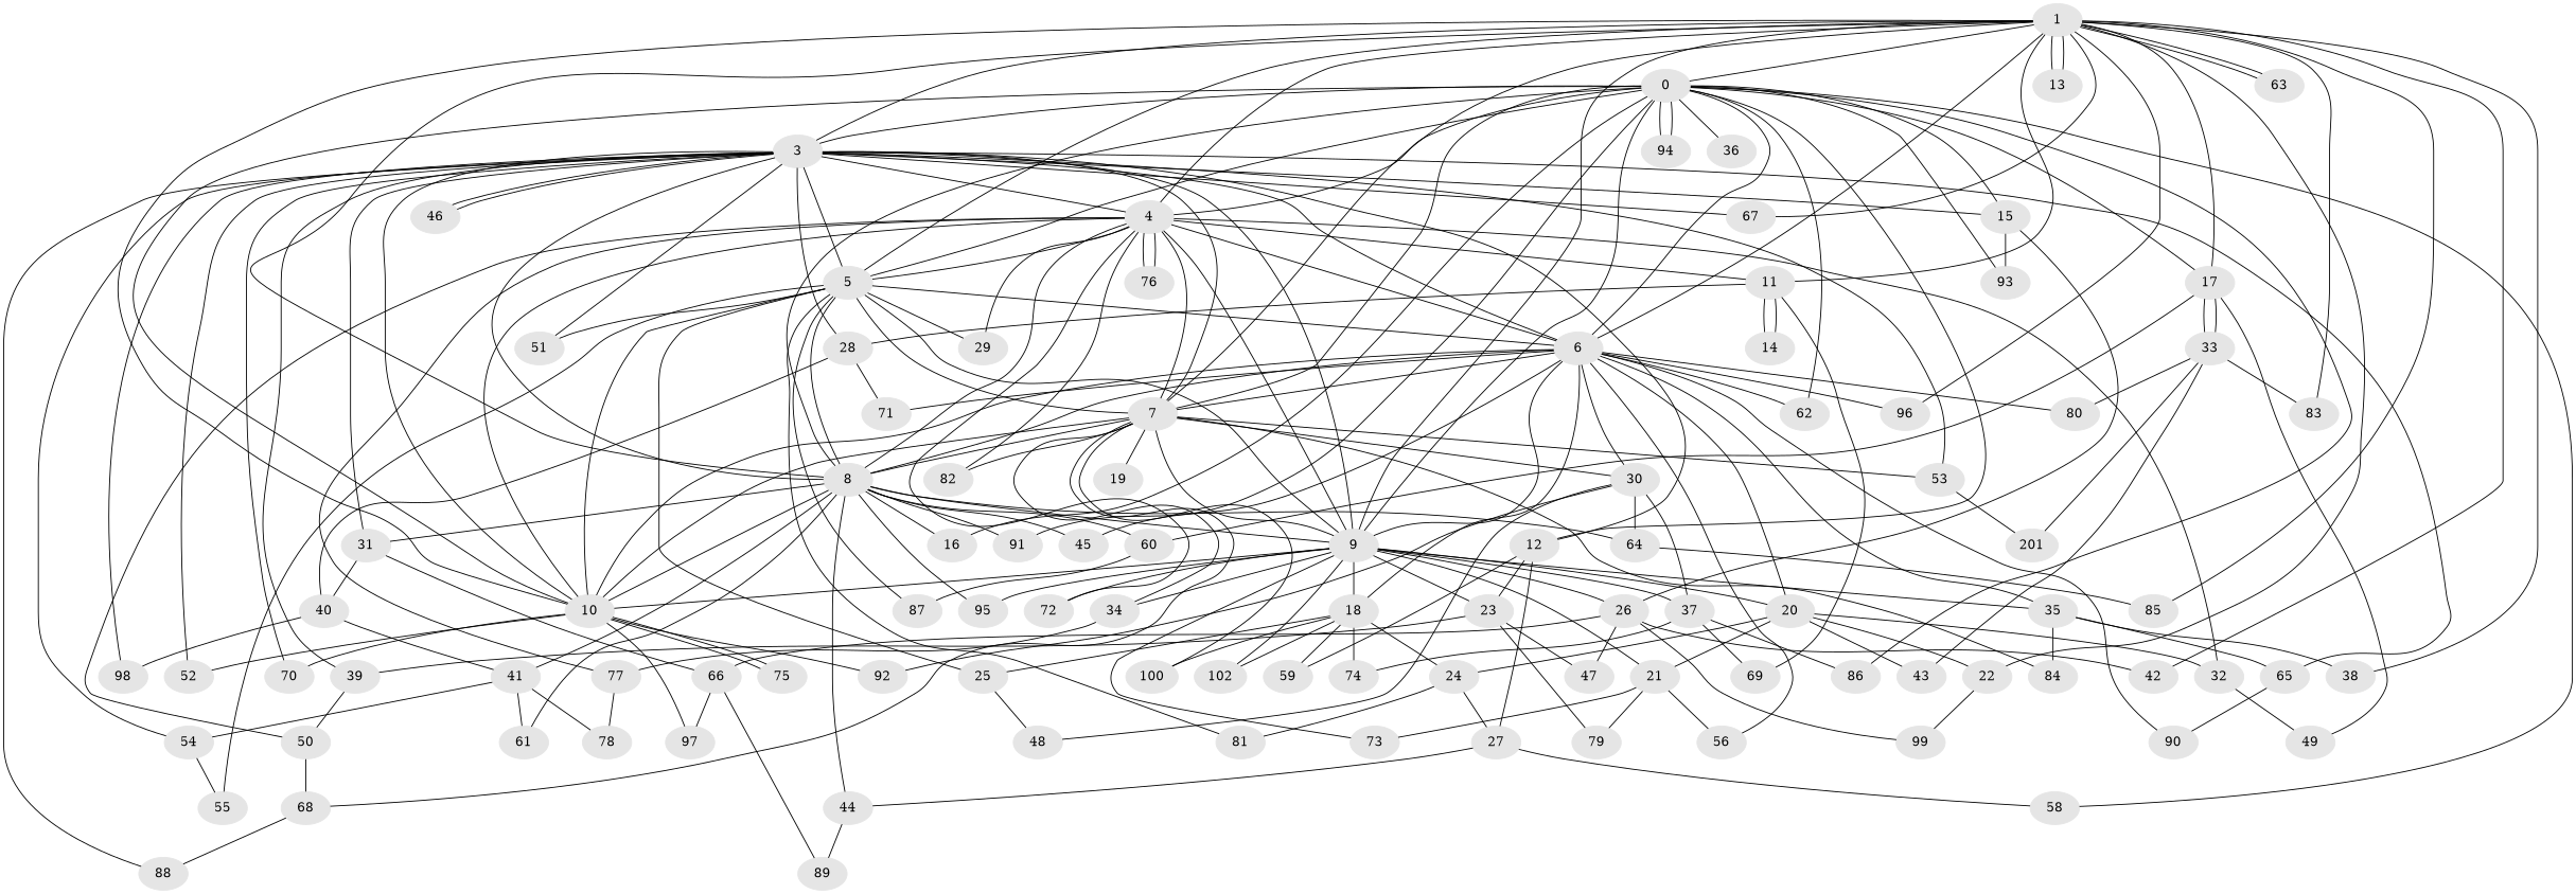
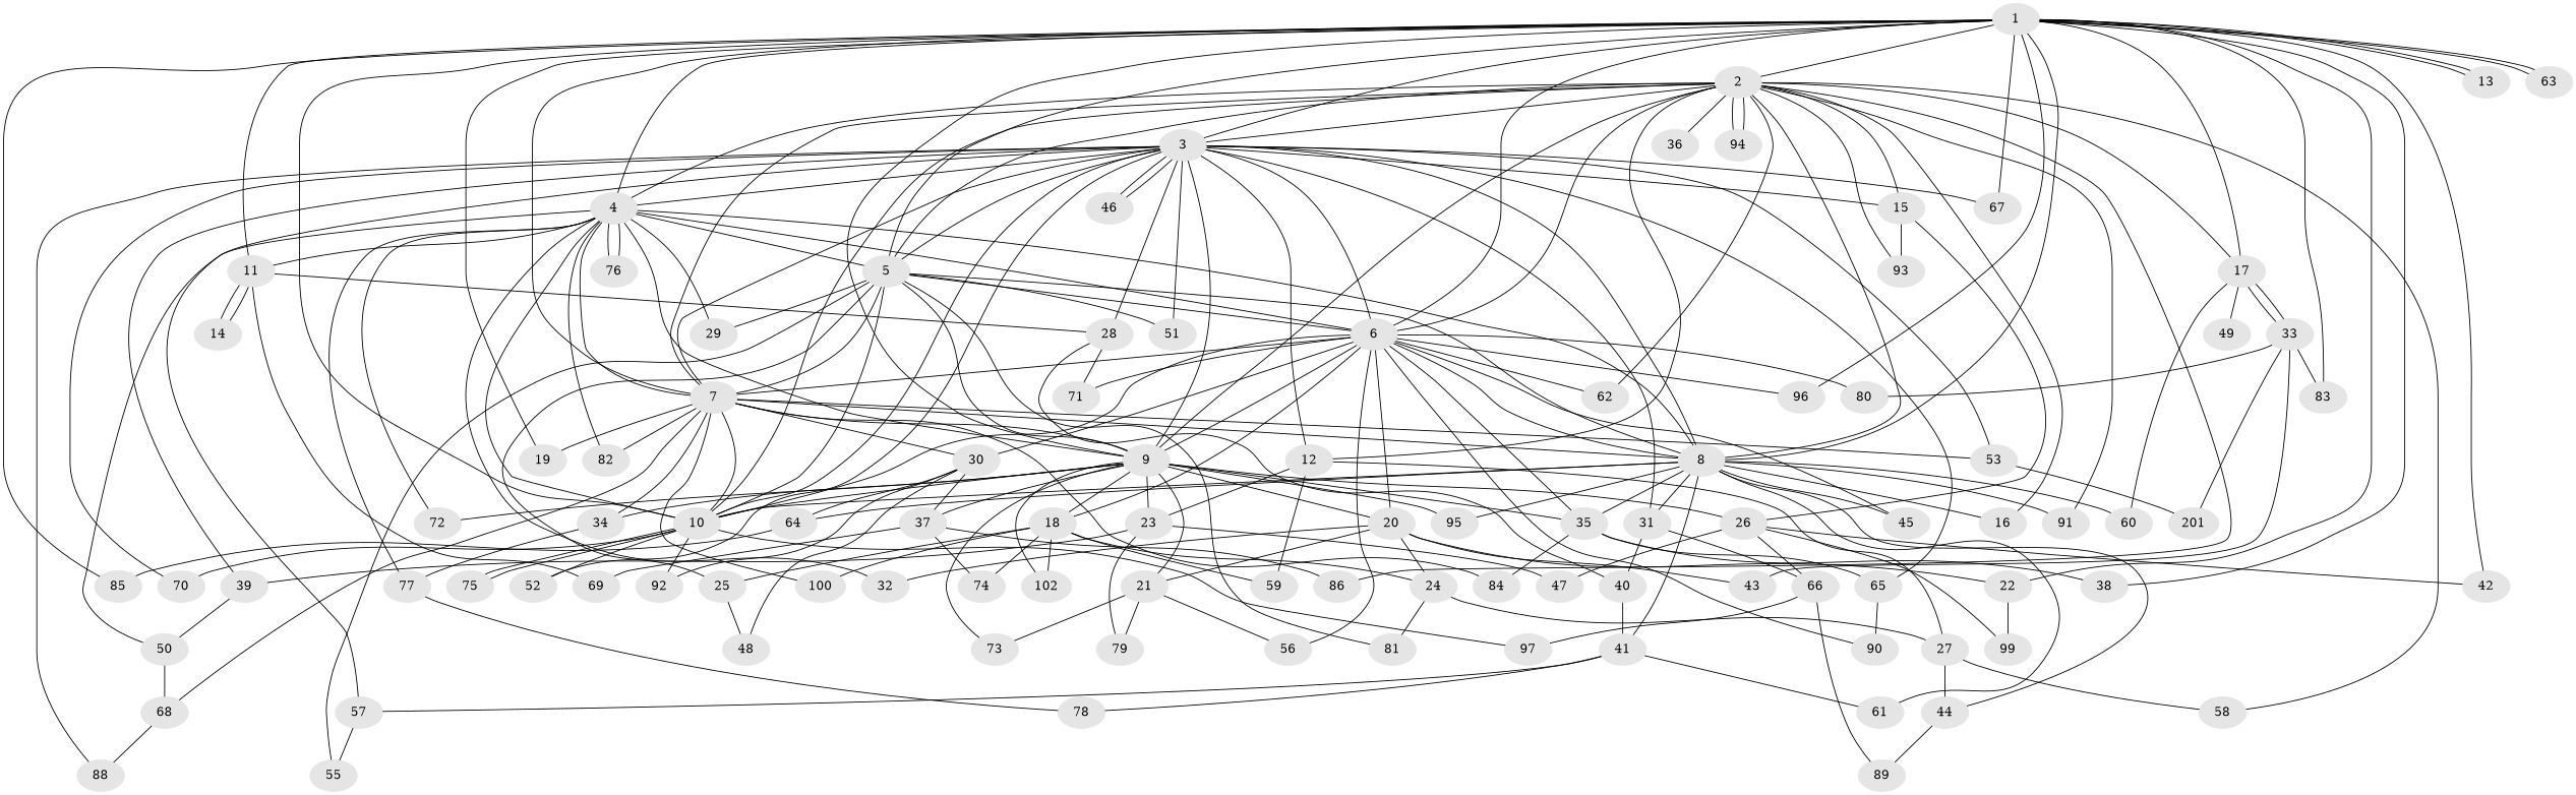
  graph {
    node [color=gray90 style=filled]
    1
-   2 [label=0]
+   2
    3
    4
    5
    6
    7
    8
    9
    10
    11
    13
    17
    19
    22
    38
    42
    63
    67
    83
    85
    96
    12
    15
    16
    36
    58
    62
    86
    91
    93
    94
    28
    31
    39
    46
    51
    52
    53
-   54
+   54 [label=57]
    65
    70
    88
-   98
    29
    32
    50
    72
    76
    77
    82
    25
    55
    81
-   87
    18
    20
    30
    35
    45
    56
    71
    80
    90
    34
    68
    84
    100
    41
    44
    60
    61
    64
    95
    21
    23
    26
    37
    73
    102
    75
    92
    97
    14
    69
    33
    49
    99
    27
    59
    40
    66
    n93 [label=201]
    78
    48
    24
    74
    43
    89
    79
    47
    1 -- 2
    1 -- 3
    1 -- 4
    1 -- 5
    1 -- 6
    1 -- 7
    1 -- 8
    1 -- 9
    1 -- 10
    1 -- 11
    1 -- 13
    1 -- 13
    1 -- 17
+   1 -- 19
    1 -- 22
    1 -- 38
    1 -- 42
    1 -- 63
    1 -- 63
    1 -- 67
    1 -- 83
    1 -- 85
    1 -- 96
    2 -- 3
    2 -- 4
    2 -- 5
    2 -- 6
    2 -- 7
    2 -- 8
    2 -- 9
    2 -- 10
    2 -- 17
    2 -- 12
    2 -- 15
    2 -- 16
    2 -- 36
    2 -- 58
    2 -- 62
    2 -- 86
    2 -- 91
    2 -- 93
    2 -- 94
    2 -- 94
    3 -- 4
    3 -- 5
    3 -- 6
    3 -- 7
    3 -- 8
    3 -- 9
    3 -- 10
    3 -- 67
    3 -- 12
    3 -- 15
    3 -- 28
    3 -- 31
    3 -- 39
    3 -- 46
    3 -- 46
    3 -- 51
    3 -- 52
    3 -- 53
    3 -- 54
    3 -- 65
    3 -- 70
    3 -- 88
-   3 -- 98
    4 -- 5
    4 -- 6
    4 -- 7
    4 -- 8
    4 -- 9
    4 -- 10
    4 -- 11
    4 -- 29
    4 -- 32
    4 -- 50
    4 -- 72
    4 -- 76
    4 -- 76
    4 -- 77
    4 -- 82
    5 -- 6
    5 -- 7
    5 -- 8
    5 -- 9
    5 -- 10
    5 -- 51
    5 -- 29
    5 -- 25
    5 -- 55
    5 -- 81
-   5 -- 87
    6 -- 7
    6 -- 8
    6 -- 9
    6 -- 10
    6 -- 96
    6 -- 62
    6 -- 18
    6 -- 20
    6 -- 30
    6 -- 35
    6 -- 45
    6 -- 56
    6 -- 71
    6 -- 80
    6 -- 90
    7 -- 8
    7 -- 9
    7 -- 10
    7 -- 19
    7 -- 53
    7 -- 82
    7 -- 30
    7 -- 34
    7 -- 68
    7 -- 84
    7 -- 100
-   8 -- 9
+   8 -- 35
    8 -- 10
    8 -- 16
    8 -- 91
    8 -- 31
    8 -- 45
    8 -- 41
    8 -- 44
    8 -- 60
    8 -- 61
    8 -- 64
    8 -- 95
    9 -- 10
    9 -- 72
    9 -- 18
    9 -- 20
    9 -- 35
    9 -- 34
    9 -- 95
    9 -- 21
    9 -- 23
    9 -- 26
    9 -- 37
    9 -- 73
    9 -- 102
    10 -- 52
    10 -- 70
    10 -- 75
    10 -- 75
    10 -- 92
    10 -- 97
    11 -- 28
    11 -- 14
    11 -- 14
    11 -- 69
    17 -- 60
    17 -- 33
    17 -- 33
    17 -- 49
    22 -- 99
    12 -- 23
    12 -- 27
    12 -- 59
    15 -- 93
    15 -- 26
    28 -- 71
    28 -- 40
    31 -- 40
    31 -- 66
    39 -- 50
    53 -- n93
    54 -- 55
    65 -- 90
-   32 -- 49
    50 -- 68
    77 -- 78
    25 -- 48
    18 -- 25
    18 -- 100
    18 -- 102
    18 -- 59
    18 -- 24
    18 -- 74
    20 -- 22
    20 -- 32
    20 -- 21
    20 -- 24
    20 -- 43
    30 -- 64
    30 -- 37
    30 -- 92
    30 -- 48
    35 -- 38
    35 -- 65
    35 -- 84
    34 -- 77
    68 -- 88
    41 -- 54
    41 -- 61
    41 -- 78
    44 -- 89
-   60 -- 87
    64 -- 85
    21 -- 56
    21 -- 73
    21 -- 79
    23 -- 39
    23 -- 79
    23 -- 47
    26 -- 42
    26 -- 99
    26 -- 66
    26 -- 47
    37 -- 86
    37 -- 69
    37 -- 74
    33 -- 83
    33 -- 80
    33 -- n93
    33 -- 43
    27 -- 58
    27 -- 44
-   40 -- 98
    40 -- 41
    66 -- 97
    66 -- 89
    24 -- 81
    24 -- 27
  }
